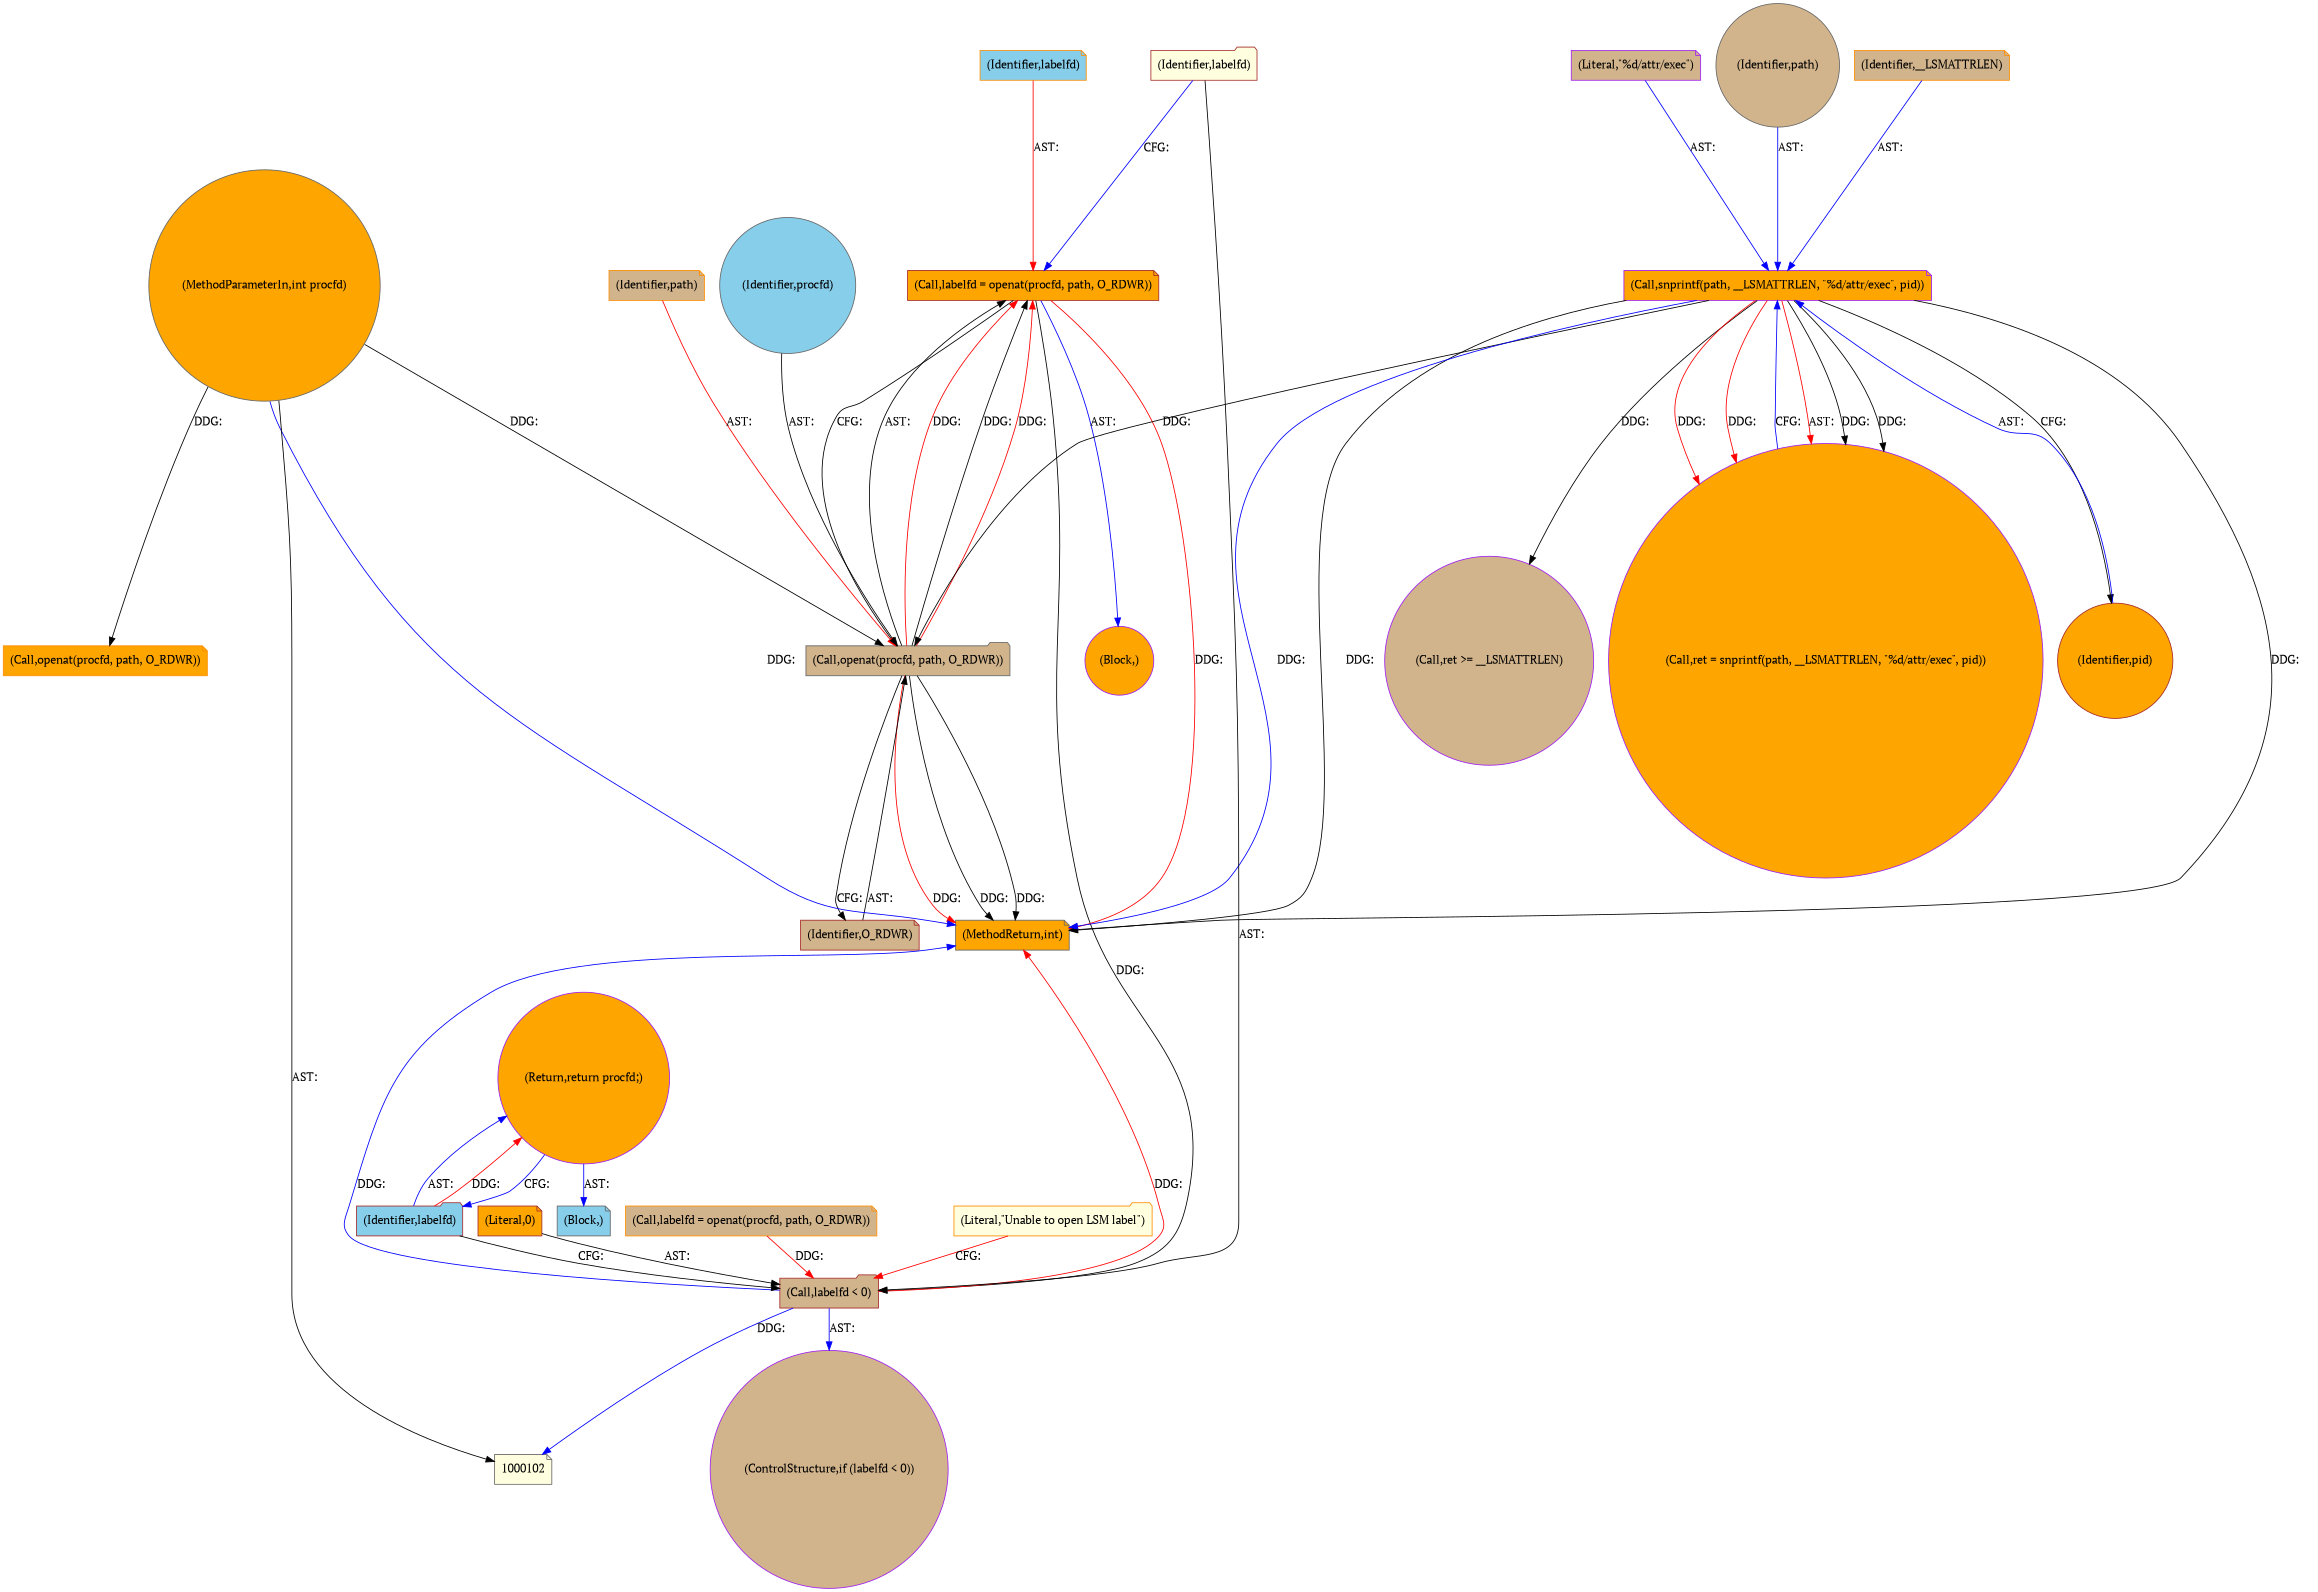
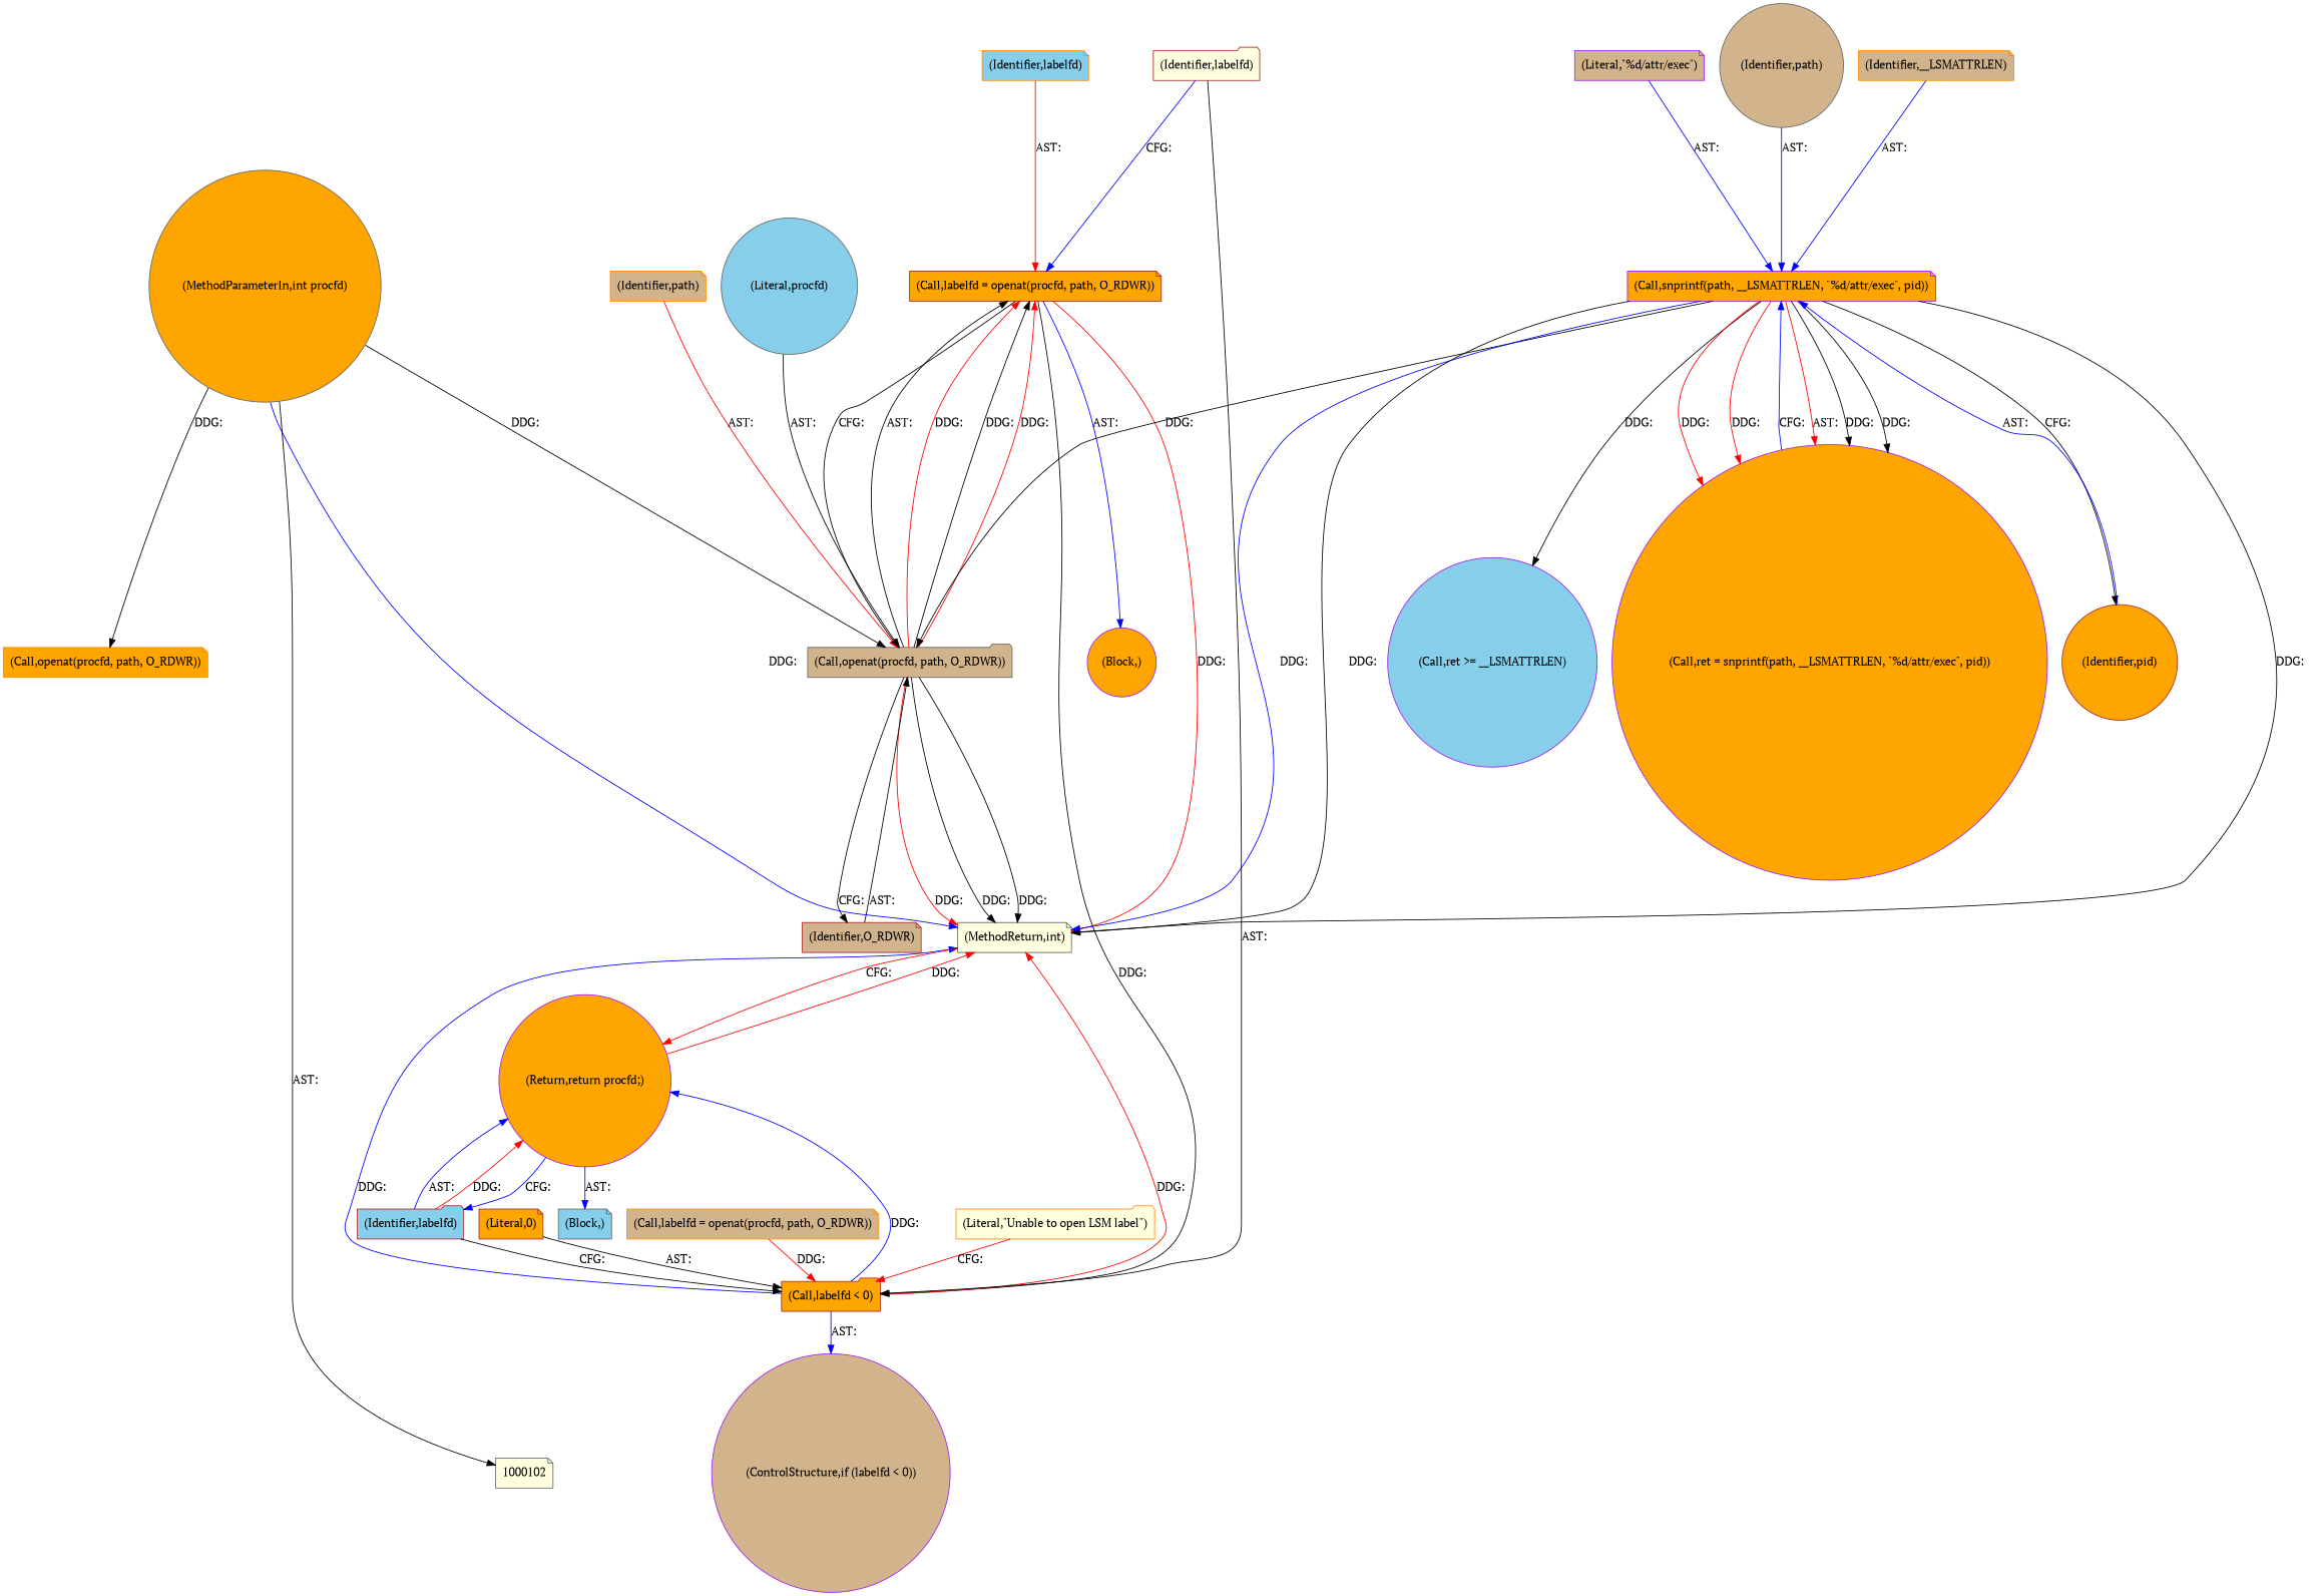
  digraph {
    fontname="PT Serif"
    node [color=brown fillcolor=orange fontname="PT Serif" shape=note style=filled]
    edge [color=black fontname="PT Serif"]
    n1 [label="(Call,labelfd = openat(procfd, path, O_RDWR))"]
    n2 [color=gray40 fillcolor=tan label="(Call,openat(procfd, path, O_RDWR))" shape=folder]
-   n3 [fillcolor=tan label="(Call,labelfd < 0)" shape=folder]
-   n4 [color=gray40 label="(MethodReturn,int)"]
+   n3 [label="(Call,labelfd < 0)" shape=folder]
+   n4 [color=gray40 fillcolor=lightyellow label="(MethodReturn,int)"]
    n5 [color=purple label="(Block,)" shape=circle]
    n6 [fillcolor=tan label="(Identifier,O_RDWR)"]
    n7 [color=purple label="(Return,return procfd;)" shape=circle]
    n8 [color=purple fillcolor=tan label="(ControlStructure,if (labelfd < 0))" shape=circle]
    n9 [color=gray40 label="(MethodParameterIn,int procfd)" shape=circle]
    n10 [color=darkorange label="(Call,openat(procfd, path, O_RDWR))"]
    1000102 [color=gray40 fillcolor=lightyellow]
    n12 [color=purple label="(Call,snprintf(path, __LSMATTRLEN, \"%d/attr/exec\", pid))"]
-   n13 [color=purple fillcolor=tan label="(Call,ret >= __LSMATTRLEN)" shape=circle]
+   n13 [color=purple fillcolor=skyblue label="(Call,ret >= __LSMATTRLEN)" shape=circle]
    n14 [color=purple label="(Call,ret = snprintf(path, __LSMATTRLEN, \"%d/attr/exec\", pid))" shape=circle]
    n15 [label="(Identifier,pid)" shape=circle]
    n16 [color=gray40 fillcolor=skyblue label="(Block,)"]
    n17 [fillcolor=skyblue label="(Identifier,labelfd)" shape=folder]
    n18 [label="(Literal,0)"]
    n19 [color=gray40 fillcolor=tan label="(Identifier,path)" shape=circle]
    n20 [color=darkorange fillcolor=tan label="(Call,labelfd = openat(procfd, path, O_RDWR))"]
    n21 [fillcolor=lightyellow label="(Identifier,labelfd)" shape=folder]
    n22 [color=darkorange fillcolor=tan label="(Identifier,__LSMATTRLEN)"]
    n23 [color=darkorange fillcolor=skyblue label="(Identifier,labelfd)"]
    n24 [color=darkorange fillcolor=tan label="(Identifier,path)"]
    n25 [color=darkorange fillcolor=lightyellow label="(Literal,\"Unable to open LSM label\")" shape=folder]
    n26 [color=purple fillcolor=tan label="(Literal,\"%d/attr/exec\")"]
-   n27 [color=gray40 fillcolor=skyblue label="(Identifier,procfd)" shape=circle]
+   n27 [color=gray40 fillcolor=skyblue label="(Literal,procfd)" shape=circle]
    n1 -> n2 [label="CFG: "]
    n1 -> n3 [label="DDG: "]
    n1 -> n4 [color=red label="DDG: "]
    n1 -> n5 [color=blue label="AST: "]
    n2 -> n1 [label="AST: "]
    n2 -> n1 [color=red label="DDG: "]
    n2 -> n1 [label="DDG: "]
    n2 -> n1 [color=red label="DDG: "]
    n2 -> n4 [label="DDG: "]
    n2 -> n4 [color=red label="DDG: "]
    n2 -> n4 [label="DDG: "]
    n2 -> n6 [label="CFG: "]
    n3 -> n4 [color=red label="DDG: "]
    n3 -> n4 [color=blue label="DDG: "]
-   n3 -> 1000102 [color=blue label="DDG: "]
+   n3 -> n7 [color=blue label="DDG: "]
    n3 -> n8 [color=blue label="AST: "]
+   n4 -> n7 [color=red label="CFG: "]
    n6 -> n2 [label="AST: "]
+   n7 -> n4 [color=red label="DDG: "]
    n7 -> n16 [color=blue label="AST: "]
    n7 -> n17 [color=blue label="CFG: "]
    n9 -> n2 [label="DDG: "]
    n9 -> n4 [color=blue label="DDG: "]
    n9 -> n10 [label="DDG: "]
    n9 -> 1000102 [label="AST: "]
    n12 -> n2 [label="DDG: "]
    n12 -> n4 [label="DDG: "]
    n12 -> n4 [label="DDG: "]
    n12 -> n4 [color=blue label="DDG: "]
    n12 -> n13 [label="DDG: "]
    n12 -> n14 [color=red label="AST: "]
    n12 -> n14 [label="DDG: "]
    n12 -> n14 [label="DDG: "]
    n12 -> n14 [color=red label="DDG: "]
    n12 -> n14 [color=red label="DDG: "]
    n12 -> n15 [label="CFG: "]
    n14 -> n12 [color=blue label="CFG: "]
    n15 -> n12 [color=blue label="AST: "]
    n17 -> n3 [label="CFG: "]
    n17 -> n7 [color=blue label="AST: "]
    n17 -> n7 [color=red label="DDG: "]
    n18 -> n3 [label="AST: "]
    n19 -> n12 [color=blue label="AST: "]
    n20 -> n3 [color=red label="DDG: "]
    n21 -> n1 [color=blue label="CFG: "]
    n21 -> n3 [label="AST: "]
    n22 -> n12 [color=blue label="AST: "]
    n23 -> n1 [color=red label="AST: "]
    n24 -> n2 [color=red label="AST: "]
    n25 -> n3 [color=red label="CFG: "]
    n26 -> n12 [color=blue label="AST: "]
    n27 -> n2 [label="AST: "]
  }
